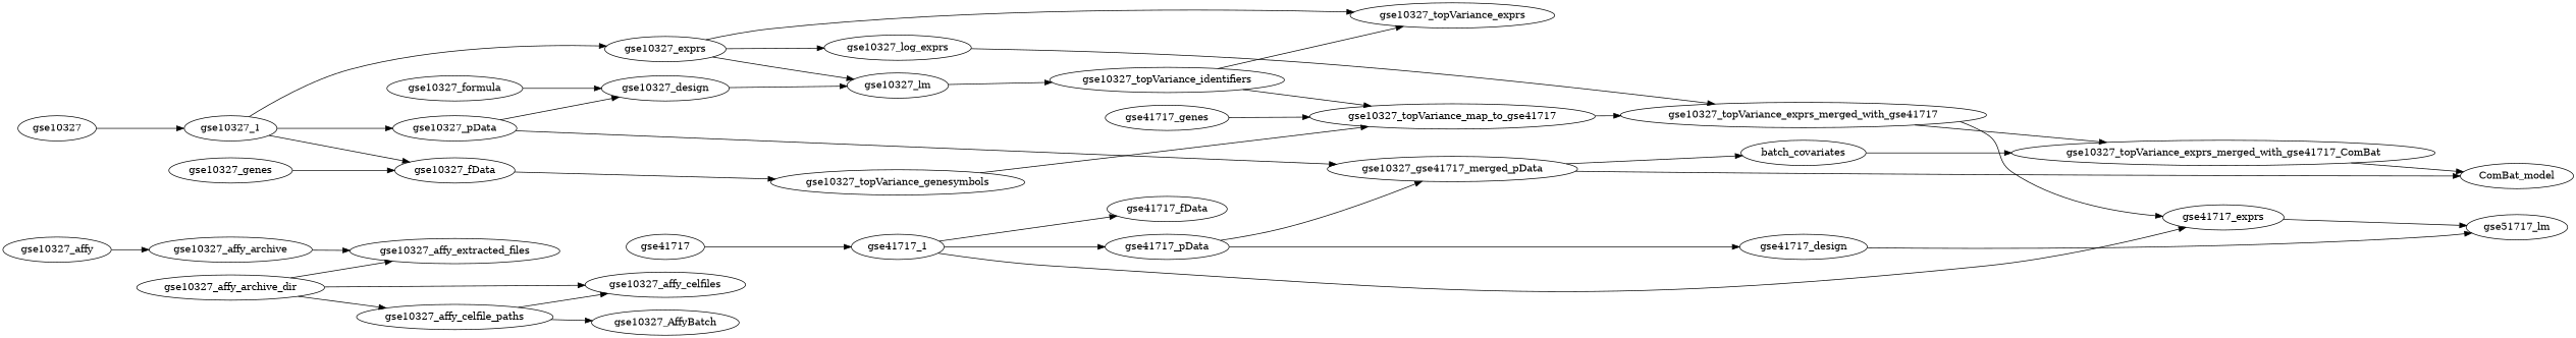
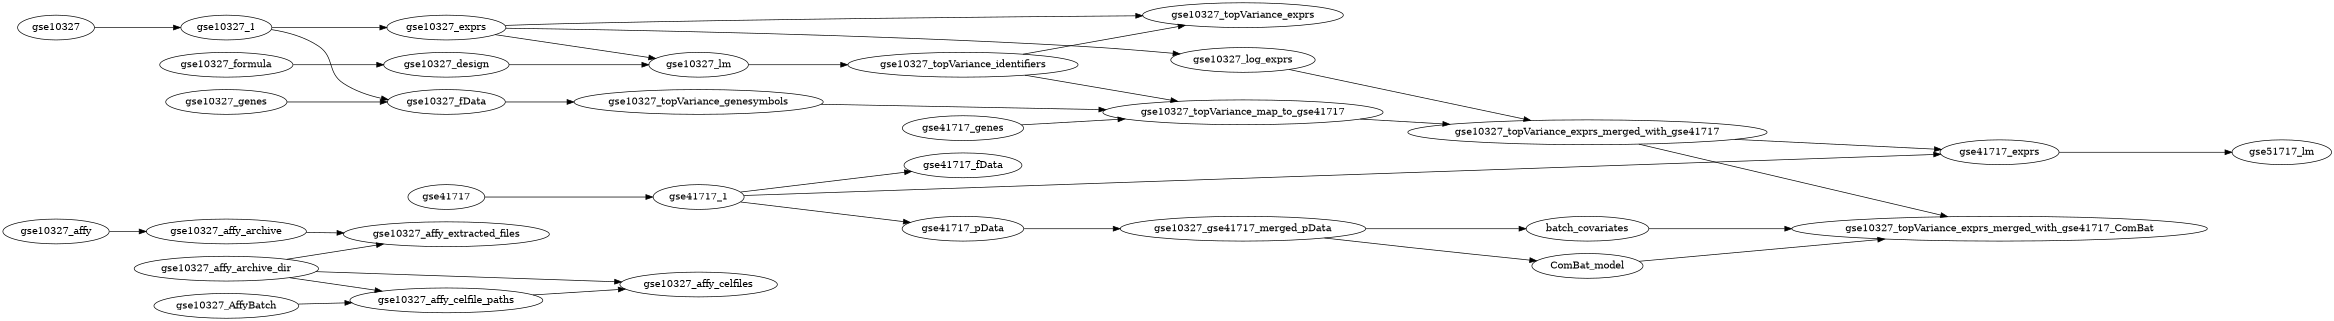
  digraph {
    rankdir=LR
    gse10327_affy [GEO="'GSE10327'" function=getGEOSuppFiles]
    gse10327_affy_archive [arglists="list(list(),list(i=1))" fns="c('rownames','[')" function=fncomp]
    gse10327_affy_extracted_files [function=untar_and_list]
    gse10327_affy_archive_dir [function=dirname]
    gse10327_affy_celfiles [expression="list.celfiles(path2)"]
    gse10327_affy_celfile_paths [function="file.path"]
    gse10327_AffyBatch [function="read.affybatch"]
    gse10327 [GEO="'GSE10327'" function=getGEO]
    gse10327_1 [function="[[" i=1]
-   gse10327_pData [function=pData]
    gse10327_exprs [function=exprs]
    gse10327_fData [function=fData]
    gse10327_design [function="model.matrix"]
    gse10327_gse41717_merged_pData [all=TRUE function=merge]
    gse10327_lm [function=lmFit]
    gse10327_log_exprs [function=log]
    gse10327_topVariance_exprs [function="[" j=TRUE]
    gse10327_topVariance_genesymbols [expression="x[i,'Gene Symbol']"]
    ComBat_model [function="model.matrix" object="quote(~1)"]
    batch_covariates [expr="quote(platform_id)" function=with]
    gse10327_topVariance_identifiers [function=highVarianceFilter n=100]
    gse10327_topVariance_exprs_merged_with_gse41717 [function="merge.by.map"]
    gse10327_topVariance_map_to_gse41717 [function=mapVectors match_fn="quote(match.ignore_case)"]
    gse10327_genes [expression="x['Gene Symbol']"]
    gse10327_formula [function="as.formula" object="'~characteristics_ch1'"]
    gse41717_exprs [function=exprs]
    gse10327_topVariance_exprs_merged_with_gse41717_ComBat [function=ComBat]
    gse41717 [GEO="'GSE41717'" function=getGEO]
    gse41717_1 [expression="x[[1]]"]
    gse41717_pData [function=pData]
    gse41717_fData [function=fData]
-   gse41717_design [function="model.matrix" object="quote(~characteristics_ch1)"]
    n33 [function=lmFit label=gse51717_lm]
    gse41717_genes [function=extractGeneSymbols]
    gse10327_affy -> gse10327_affy_archive
    gse10327_affy_archive -> gse10327_affy_extracted_files
    gse10327_affy_archive_dir -> gse10327_affy_extracted_files
    gse10327_affy_archive_dir -> gse10327_affy_celfiles
    gse10327_affy_archive_dir -> gse10327_affy_celfile_paths
    gse10327_affy_celfile_paths -> gse10327_affy_celfiles
-   gse10327_affy_celfile_paths -> gse10327_AffyBatch
+   gse10327_AffyBatch -> gse10327_affy_celfile_paths
    gse10327 -> gse10327_1
-   gse10327_1 -> gse10327_pData
    gse10327_1 -> gse10327_exprs
    gse10327_1 -> gse10327_fData
-   gse10327_pData -> gse10327_design
-   gse10327_pData -> gse10327_gse41717_merged_pData
    gse10327_exprs -> gse10327_lm
    gse10327_exprs -> gse10327_log_exprs
    gse10327_exprs -> gse10327_topVariance_exprs
    gse10327_fData -> gse10327_topVariance_genesymbols
    gse10327_design -> gse10327_lm
    gse10327_gse41717_merged_pData -> ComBat_model
    gse10327_gse41717_merged_pData -> batch_covariates
    gse10327_lm -> gse10327_topVariance_identifiers
    gse10327_log_exprs -> gse10327_topVariance_exprs_merged_with_gse41717
    gse10327_topVariance_genesymbols -> gse10327_topVariance_map_to_gse41717
-   gse10327_topVariance_exprs_merged_with_gse41717_ComBat -> ComBat_model
+   ComBat_model -> gse10327_topVariance_exprs_merged_with_gse41717_ComBat
    batch_covariates -> gse10327_topVariance_exprs_merged_with_gse41717_ComBat
    gse10327_topVariance_identifiers -> gse10327_topVariance_exprs
    gse10327_topVariance_identifiers -> gse10327_topVariance_map_to_gse41717
    gse10327_topVariance_exprs_merged_with_gse41717 -> gse41717_exprs
    gse10327_topVariance_exprs_merged_with_gse41717 -> gse10327_topVariance_exprs_merged_with_gse41717_ComBat
    gse10327_topVariance_map_to_gse41717 -> gse10327_topVariance_exprs_merged_with_gse41717
    gse10327_genes -> gse10327_fData
    gse10327_formula -> gse10327_design
    gse41717_exprs -> n33
    gse41717 -> gse41717_1
    gse41717_1 -> gse41717_exprs
    gse41717_1 -> gse41717_pData
    gse41717_1 -> gse41717_fData
    gse41717_pData -> gse10327_gse41717_merged_pData
-   gse41717_pData -> gse41717_design
-   gse41717_design -> n33
    gse41717_genes -> gse10327_topVariance_map_to_gse41717
  }
